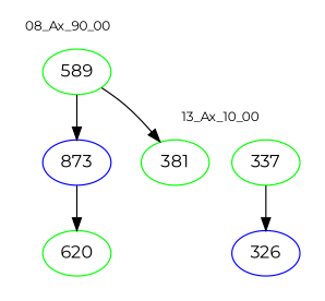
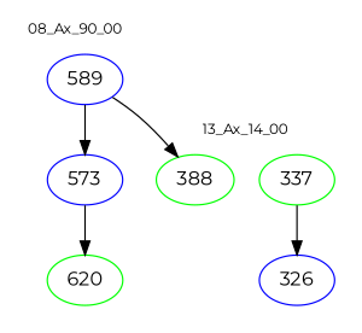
  digraph {
    fontname=Montserrat
    node [color=green fontname=Montserrat]
    edge [color=black fontname=Montserrat]
    n1 [label=337]
    n2 [color=blue label=326]
-   n3 [label=381]
-   n4 [label=589]
-   n5 [color=blue label=873]
+   n3 [label=388]
+   n4 [color=blue label=589]
+   n5 [color=blue label=573]
    n6 [label=620]
    subgraph cluster_1 {
      color=white
      fontsize=10
-     label="13_Ax_10_00"
+     label="13_Ax_14_00"
      n1
      n2
      n3
    }
    subgraph cluster_2 {
      color=white
      fontsize=10
      label="08_Ax_90_00"
      n4
      n5
      n6
    }
    n1 -> n2
    n4 -> n3
    n4 -> n5
    n5 -> n6
  }
